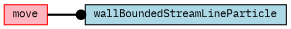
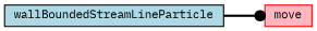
  digraph {
    rankdir=LR
    fontname="IBM Plex Mono"
    node [fontname="IBM Plex Mono" fontsize=10 shape=record style=filled]
    n1 [color=black fillcolor=lightblue fontcolor=black height=0.2 label=wallBoundedStreamLineParticle width=0.4]
    n2 [color=red height=0.2 label=move width=0.4 fillcolor=lightpink]
-   n2 -> n1 [color=black fontname="IBM Plex Mono" fontsize=10 labelfontname=FreeSans labelfontsize=10 style=bold arrowhead=dot]
+   n1 -> n2 [color=black fontname="IBM Plex Mono" fontsize=10 labelfontname=FreeSans labelfontsize=10 style=bold arrowhead=dot]
  }
